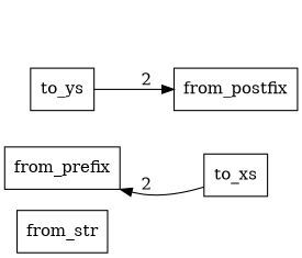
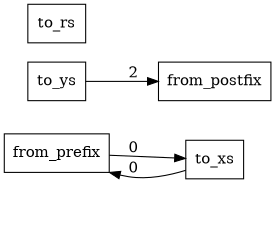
  digraph {
    rankdir=LR
    node [fillcolor=white shape=box style=filled]
-   n1 [label=<from_str>]
    n2 [label=<from_prefix>]
    n3 [label=<to_xs>]
    n4 [label=<from_postfix>]
    n5 [label=<to_ys>]
-   n3 -> n2 [label=2]
+   n6 [label=<to_rs>]
+   n2 -> n3 [label=0]
+   n3 -> n2 [label=0]
    n5 -> n4 [label=2]
  }
